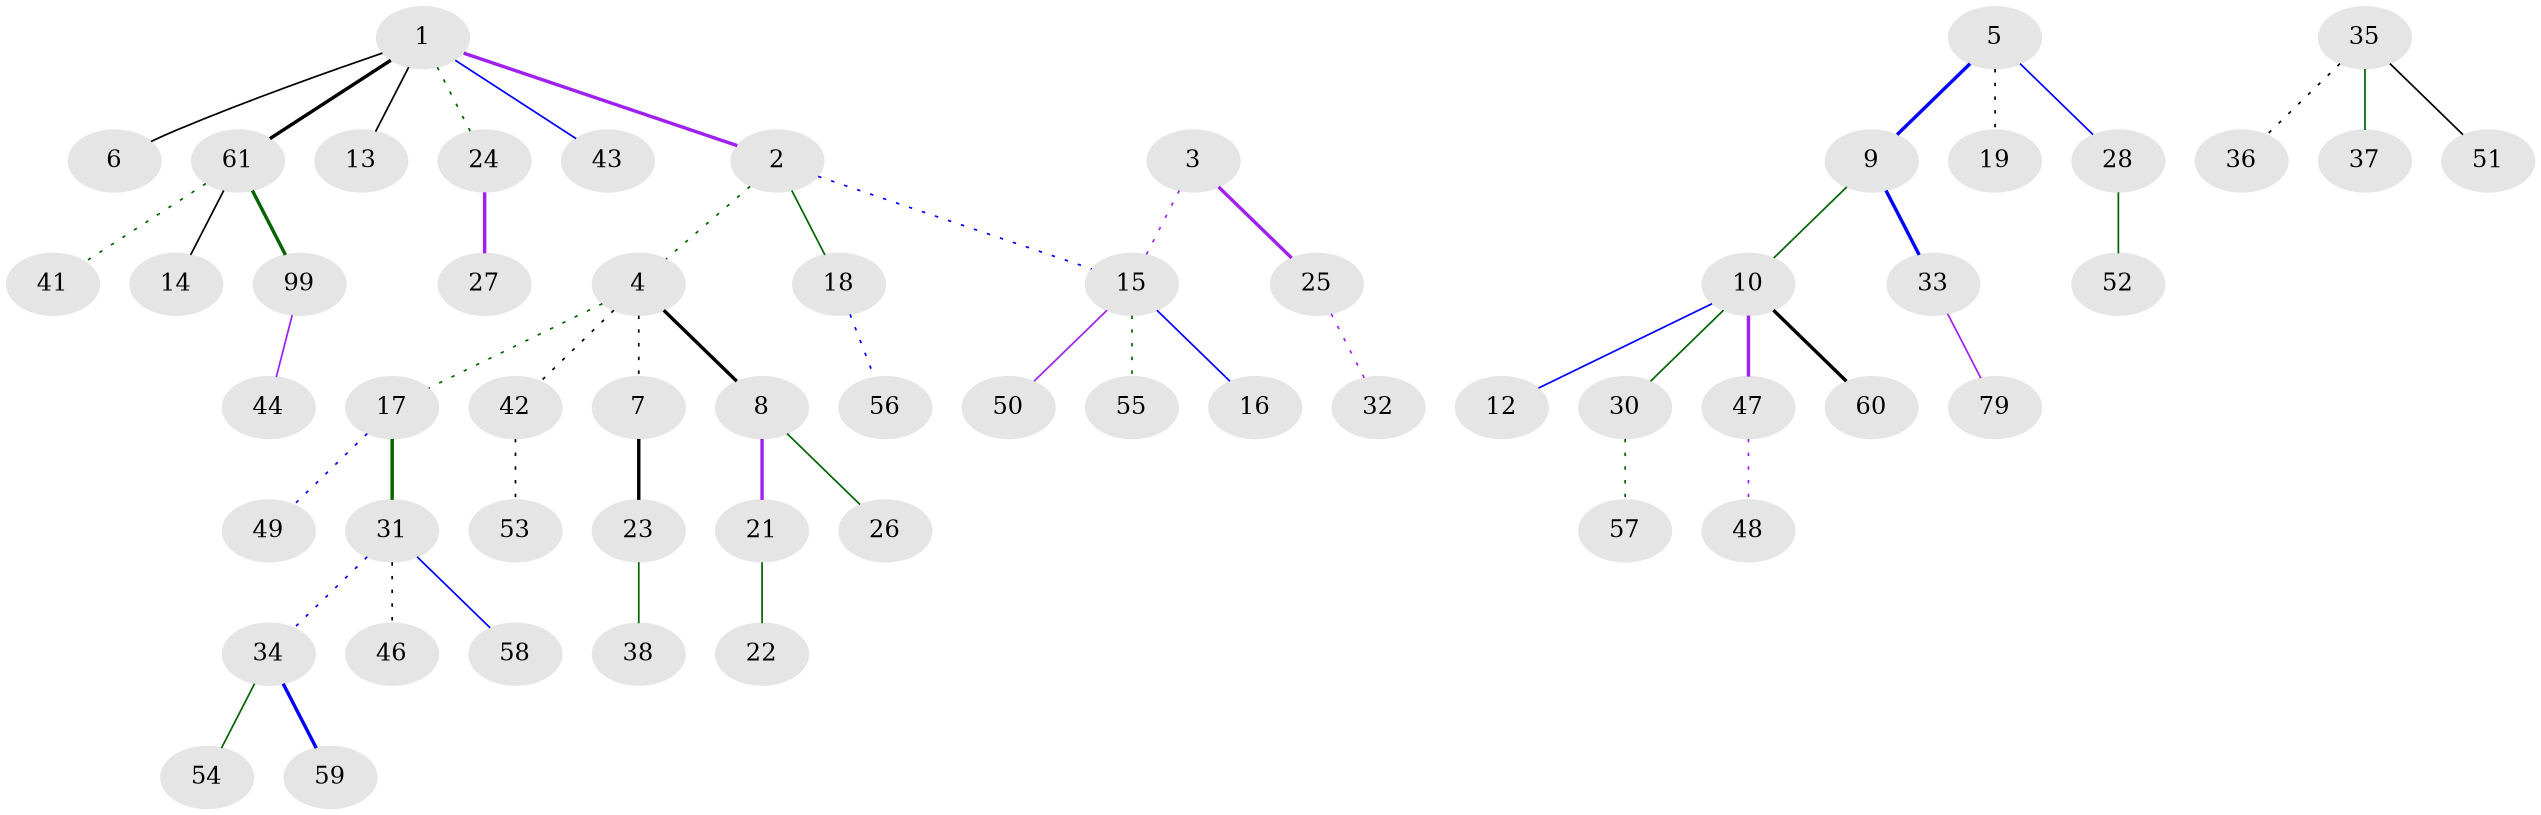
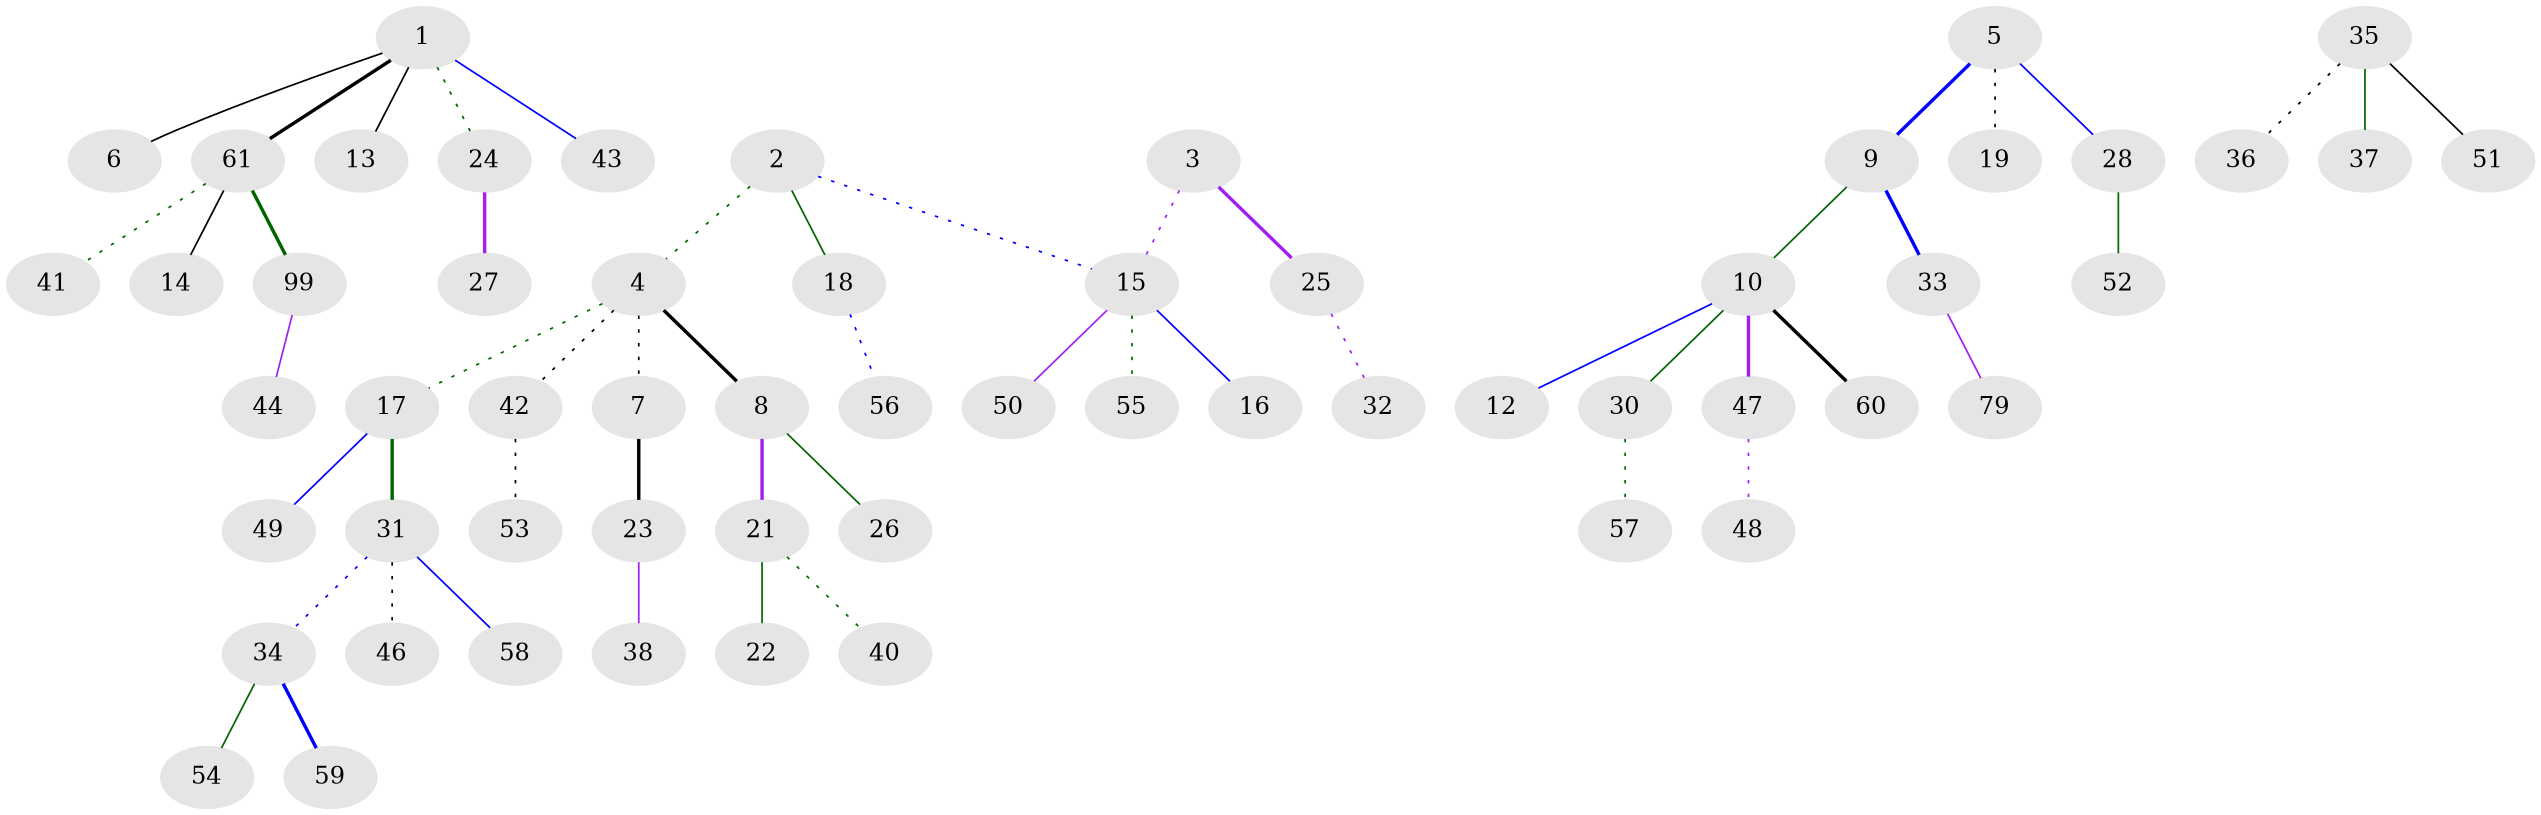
  graph {
    node [color=gray90 style=filled]
    edge [color=darkgreen style=solid]
    1
    2
    6
    n4 [label=61]
    13
    24
    43
    4
    18
    15
    14
    n12 [label=99]
    41
    27
    3
    25
    7
    8
    17
    42
    56
    16
    50
    55
    32
    5
    9
    19
    28
    23
    21
    26
    31
    49
    53
    10
    33
    52
    38
    22
+   40
    12
    30
    47
    60
    n46 [label=79]
    57
    48
    44
    34
    46
    58
    35
    36
    37
    51
    54
    59
-   1 -- 2 [color=purple style=bold]
    1 -- 6 [color=black]
    1 -- n4 [color=black style=bold]
    1 -- 13 [color=black]
    1 -- 24 [style=dotted]
    1 -- 43 [color=blue]
    2 -- 4 [style=dotted]
    2 -- 18
    2 -- 15 [color=blue style=dotted]
    n4 -- 14 [color=black]
    n4 -- n12 [style=bold]
    n4 -- 41 [style=dotted]
    24 -- 27 [color=purple style=bold]
    4 -- 7 [color=black style=dotted]
    4 -- 8 [color=black style=bold]
    4 -- 17 [style=dotted]
    4 -- 42 [color=black style=dotted]
    18 -- 56 [color=blue style=dotted]
    15 -- 16 [color=blue]
    15 -- 50 [color=purple]
    15 -- 55 [style=dotted]
    n12 -- 44 [color=purple]
    3 -- 15 [color=purple style=dotted]
    3 -- 25 [color=purple style=bold]
    25 -- 32 [color=purple style=dotted]
    7 -- 23 [color=black style=bold]
    8 -- 21 [color=purple style=bold]
    8 -- 26
    17 -- 31 [style=bold]
-   17 -- 49 [color=blue style=dotted]
+   17 -- 49 [color=blue]
    42 -- 53 [color=black style=dotted]
    5 -- 9 [color=blue style=bold]
    5 -- 19 [color=black style=dotted]
    5 -- 28 [color=blue]
    9 -- 10
    9 -- 33 [color=blue style=bold]
    28 -- 52
-   23 -- 38
+   23 -- 38 [color=purple]
    21 -- 22
+   21 -- 40 [style=dotted]
    31 -- 34 [color=blue style=dotted]
    31 -- 46 [color=black style=dotted]
    31 -- 58 [color=blue]
    10 -- 12 [color=blue]
    10 -- 30
    10 -- 47 [color=purple style=bold]
    10 -- 60 [color=black style=bold]
    33 -- n46 [color=purple]
    30 -- 57 [style=dotted]
    47 -- 48 [color=purple style=dotted]
    34 -- 54
    34 -- 59 [color=blue style=bold]
    35 -- 36 [color=black style=dotted]
    35 -- 37
    35 -- 51 [color=black]
  }
